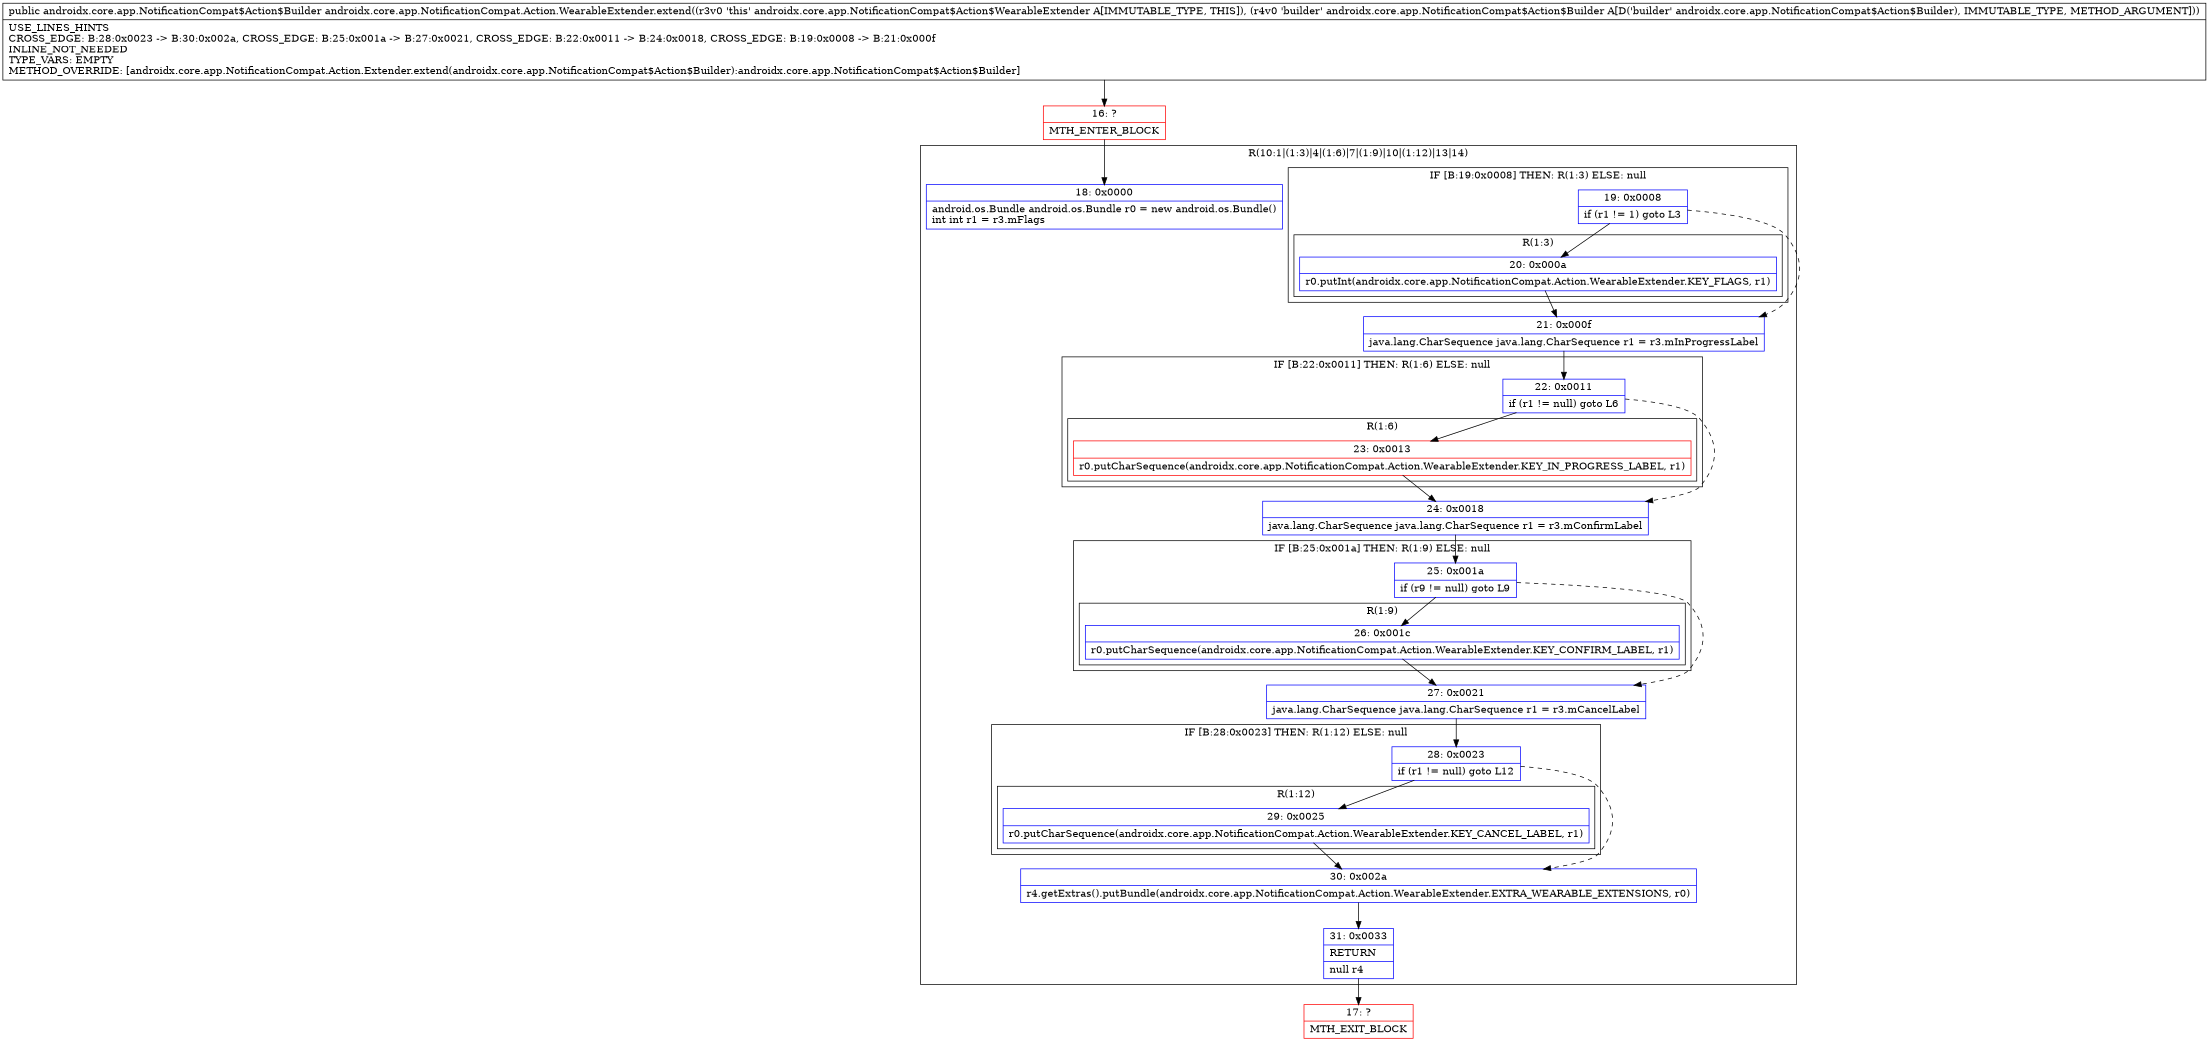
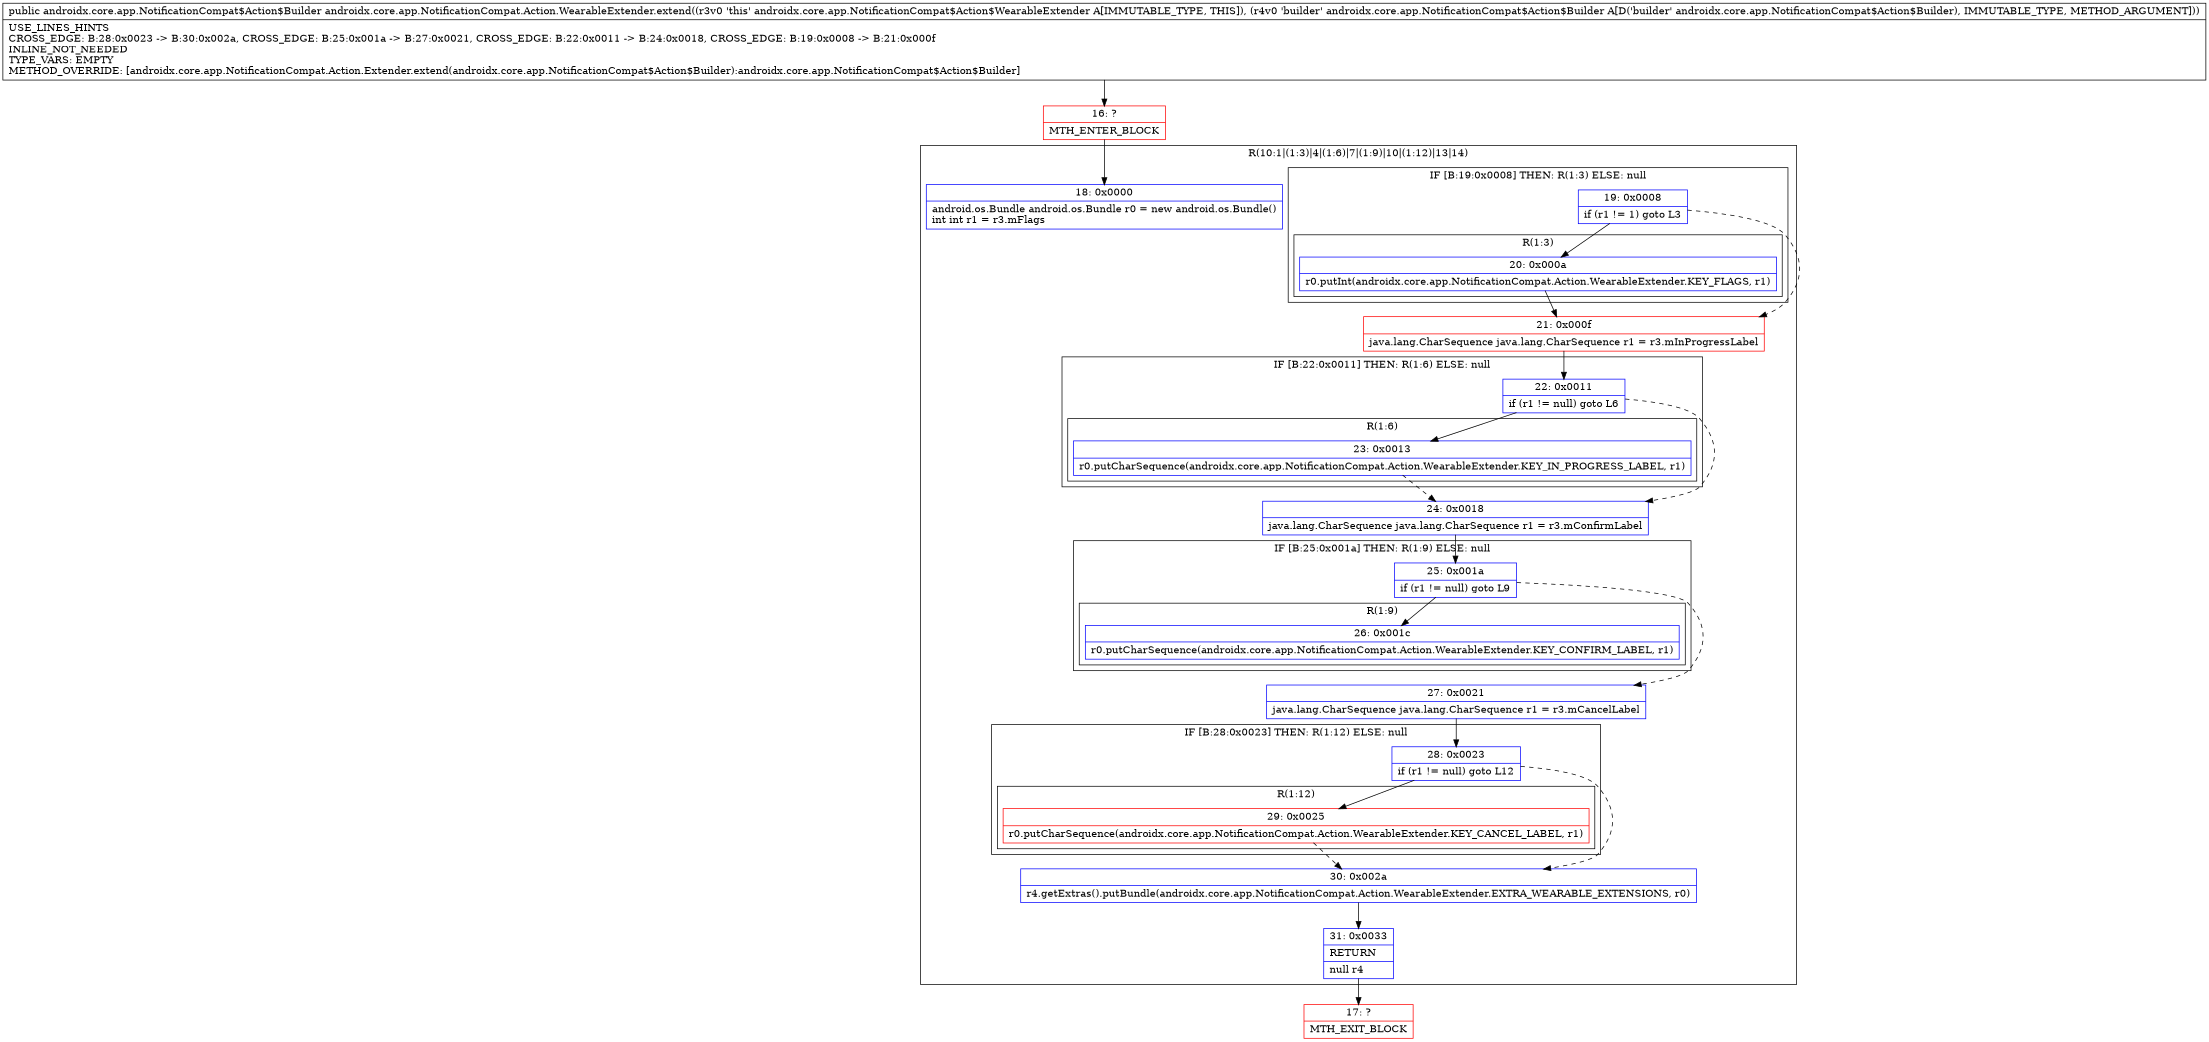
  digraph {
    node [color=blue shape=record]
    n1 [label="{20\:\ 0x000a|r0.putInt(androidx.core.app.NotificationCompat.Action.WearableExtender.KEY_FLAGS, r1)\l}"]
    n2 [label="{19\:\ 0x0008|if (r1 != 1) goto L3\l}"]
-   n3 [color=red label="{23\:\ 0x0013|r0.putCharSequence(androidx.core.app.NotificationCompat.Action.WearableExtender.KEY_IN_PROGRESS_LABEL, r1)\l}"]
+   n3 [label="{23\:\ 0x0013|r0.putCharSequence(androidx.core.app.NotificationCompat.Action.WearableExtender.KEY_IN_PROGRESS_LABEL, r1)\l}"]
    n4 [label="{22\:\ 0x0011|if (r1 != null) goto L6\l}"]
    n5 [label="{26\:\ 0x001c|r0.putCharSequence(androidx.core.app.NotificationCompat.Action.WearableExtender.KEY_CONFIRM_LABEL, r1)\l}"]
-   n6 [label="{25\:\ 0x001a|if (r9 != null) goto L9\l}"]
-   n7 [label="{29\:\ 0x0025|r0.putCharSequence(androidx.core.app.NotificationCompat.Action.WearableExtender.KEY_CANCEL_LABEL, r1)\l}"]
+   n6 [label="{25\:\ 0x001a|if (r1 != null) goto L9\l}"]
+   n7 [color=red label="{29\:\ 0x0025|r0.putCharSequence(androidx.core.app.NotificationCompat.Action.WearableExtender.KEY_CANCEL_LABEL, r1)\l}"]
    n8 [label="{28\:\ 0x0023|if (r1 != null) goto L12\l}"]
    n9 [label="{18\:\ 0x0000|android.os.Bundle android.os.Bundle r0 = new android.os.Bundle()\lint int r1 = r3.mFlags\l}"]
-   n10 [label="{21\:\ 0x000f|java.lang.CharSequence java.lang.CharSequence r1 = r3.mInProgressLabel\l}"]
+   n10 [color=red label="{21\:\ 0x000f|java.lang.CharSequence java.lang.CharSequence r1 = r3.mInProgressLabel\l}"]
    n11 [label="{24\:\ 0x0018|java.lang.CharSequence java.lang.CharSequence r1 = r3.mConfirmLabel\l}"]
    n12 [label="{27\:\ 0x0021|java.lang.CharSequence java.lang.CharSequence r1 = r3.mCancelLabel\l}"]
    n13 [label="{30\:\ 0x002a|r4.getExtras().putBundle(androidx.core.app.NotificationCompat.Action.WearableExtender.EXTRA_WEARABLE_EXTENSIONS, r0)\l}"]
    n14 [label="{31\:\ 0x0033|RETURN\l|null r4\l}"]
    n15 [color=red label="{17\:\ ?|MTH_EXIT_BLOCK\l}"]
    n16 [color=red label="{16\:\ ?|MTH_ENTER_BLOCK\l}"]
    n17 [label="{public androidx.core.app.NotificationCompat$Action$Builder androidx.core.app.NotificationCompat.Action.WearableExtender.extend((r3v0 'this' androidx.core.app.NotificationCompat$Action$WearableExtender A[IMMUTABLE_TYPE, THIS]), (r4v0 'builder' androidx.core.app.NotificationCompat$Action$Builder A[D('builder' androidx.core.app.NotificationCompat$Action$Builder), IMMUTABLE_TYPE, METHOD_ARGUMENT]))  | USE_LINES_HINTS\lCROSS_EDGE: B:28:0x0023 \-\> B:30:0x002a, CROSS_EDGE: B:25:0x001a \-\> B:27:0x0021, CROSS_EDGE: B:22:0x0011 \-\> B:24:0x0018, CROSS_EDGE: B:19:0x0008 \-\> B:21:0x000f\lINLINE_NOT_NEEDED\lTYPE_VARS: EMPTY\lMETHOD_OVERRIDE: [androidx.core.app.NotificationCompat.Action.Extender.extend(androidx.core.app.NotificationCompat$Action$Builder):androidx.core.app.NotificationCompat$Action$Builder]\l}" color=""]
    subgraph cluster_1 {
      label="R(10:1|(1:3)|4|(1:6)|7|(1:9)|10|(1:12)|13|14)"
      n9
      n10
      n11
      n12
      n13
      n14
      subgraph cluster_2 {
        label="IF [B:19:0x0008] THEN: R(1:3) ELSE: null"
        n2
        subgraph cluster_3 {
          label="R(1:3)"
          n1
        }
      }
      subgraph cluster_4 {
        label="IF [B:22:0x0011] THEN: R(1:6) ELSE: null"
        n4
        subgraph cluster_5 {
          label="R(1:6)"
          n3
        }
      }
      subgraph cluster_6 {
        label="IF [B:25:0x001a] THEN: R(1:9) ELSE: null"
        n6
        subgraph cluster_7 {
          label="R(1:9)"
          n5
        }
      }
      subgraph cluster_8 {
        label="IF [B:28:0x0023] THEN: R(1:12) ELSE: null"
        n8
        subgraph cluster_9 {
          label="R(1:12)"
          n7
        }
      }
    }
    n1 -> n10
    n2 -> n1
    n2 -> n10 [style=dashed]
-   n3 -> n11
+   n3 -> n11 [style=dashed]
    n4 -> n3
    n4 -> n11 [style=dashed]
-   n5 -> n12
    n6 -> n5
    n6 -> n12 [style=dashed]
-   n7 -> n13
+   n7 -> n13 [style=dashed]
    n8 -> n7
    n8 -> n13 [style=dashed]
    n10 -> n4
    n11 -> n6
    n12 -> n8
    n13 -> n14
    n14 -> n15
    n16 -> n9
    n17 -> n16
  }
